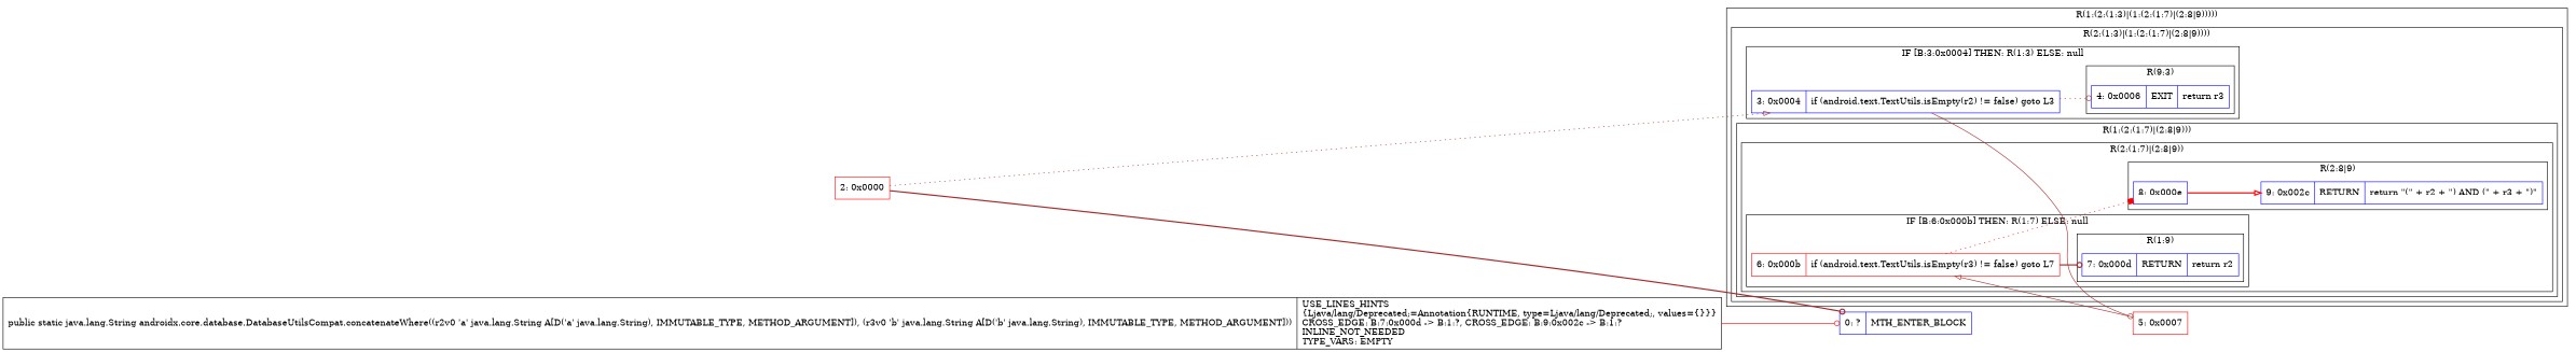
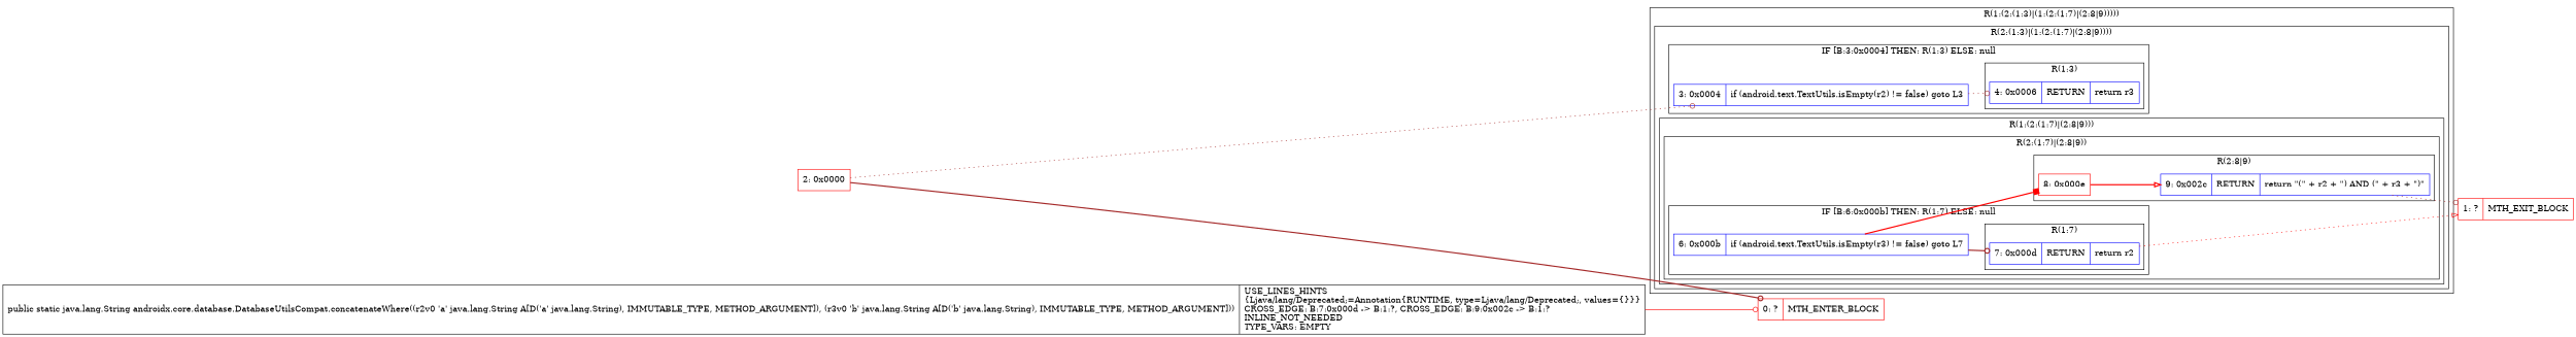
  digraph {
    rankdir=LR
    node [color=blue shape=record]
    edge [arrowhead=odot color=brown style=dotted]
-   n1 [label="{4\:\ 0x0006|EXIT\l|return r3\l}"]
+   n1 [label="{4\:\ 0x0006|RETURN\l|return r3\l}"]
    n2 [label="{3\:\ 0x0004|if (android.text.TextUtils.isEmpty(r2) != false) goto L3\l}"]
    n3 [label="{7\:\ 0x000d|RETURN\l|return r2\l}"]
-   n4 [color=red label="{6\:\ 0x000b|if (android.text.TextUtils.isEmpty(r3) != false) goto L7\l}"]
-   n5 [label="{8\:\ 0x000e}"]
+   n4 [label="{6\:\ 0x000b|if (android.text.TextUtils.isEmpty(r3) != false) goto L7\l}"]
+   n5 [color=red label="{8\:\ 0x000e}"]
    n6 [label="{9\:\ 0x002c|RETURN\l|return \"(\" + r2 + \") AND (\" + r3 + \")\"\l}"]
-   n7 [color=red label="{5\:\ 0x0007}"]
-   n9 [label="{0\:\ ?|MTH_ENTER_BLOCK\l}"]
+   n8 [color=red label="{1\:\ ?|MTH_EXIT_BLOCK\l}"]
+   n9 [color=red label="{0\:\ ?|MTH_ENTER_BLOCK\l}"]
    n10 [color=red label="{2\:\ 0x0000}"]
    n11 [label="{public static java.lang.String androidx.core.database.DatabaseUtilsCompat.concatenateWhere((r2v0 'a' java.lang.String A[D('a' java.lang.String), IMMUTABLE_TYPE, METHOD_ARGUMENT]), (r3v0 'b' java.lang.String A[D('b' java.lang.String), IMMUTABLE_TYPE, METHOD_ARGUMENT]))  | USE_LINES_HINTS\l\{Ljava\/lang\/Deprecated;=Annotation\{RUNTIME, type=Ljava\/lang\/Deprecated;, values=\{\}\}\}\lCROSS_EDGE: B:7:0x000d \-\> B:1:?, CROSS_EDGE: B:9:0x002c \-\> B:1:?\lINLINE_NOT_NEEDED\lTYPE_VARS: EMPTY\l}" color=""]
    subgraph cluster_1 {
      label="R(1:(2:(1:3)|(1:(2:(1:7)|(2:8|9)))))"
      subgraph cluster_2 {
        label="R(2:(1:3)|(1:(2:(1:7)|(2:8|9))))"
        subgraph cluster_3 {
          label="IF [B:3:0x0004] THEN: R(1:3) ELSE: null"
          n2
          subgraph cluster_4 {
-           label="R(9:3)"
+           label="R(1:3)"
            n1
          }
        }
        subgraph cluster_5 {
          label="R(1:(2:(1:7)|(2:8|9)))"
          subgraph cluster_6 {
            label="R(2:(1:7)|(2:8|9))"
            subgraph cluster_7 {
              label="IF [B:6:0x000b] THEN: R(1:7) ELSE: null"
              n4
              subgraph cluster_8 {
-               label="R(1:9)"
+               label="R(1:7)"
                n3
              }
            }
            subgraph cluster_9 {
              label="R(2:8|9)"
              n5
              n6
            }
          }
        }
      }
    }
    n2 -> n1
-   n2 -> n7 [style=solid]
+   n3 -> n8 [arrowhead=onormal color=red]
    n4 -> n3 [style=bold]
-   n4 -> n5 [arrowhead=box color=red]
+   n4 -> n5 [arrowhead=box color=red style=bold]
    n5 -> n6 [arrowhead=onormal color=red style=bold]
-   n7 -> n4 [arrowhead=onormal style=solid]
-   n10 -> n2 [arrowhead=onormal]
+   n6 -> n8
+   n10 -> n2
    n10 -> n9 [style=bold]
    n11 -> n9 [color=red style=solid]
  }
